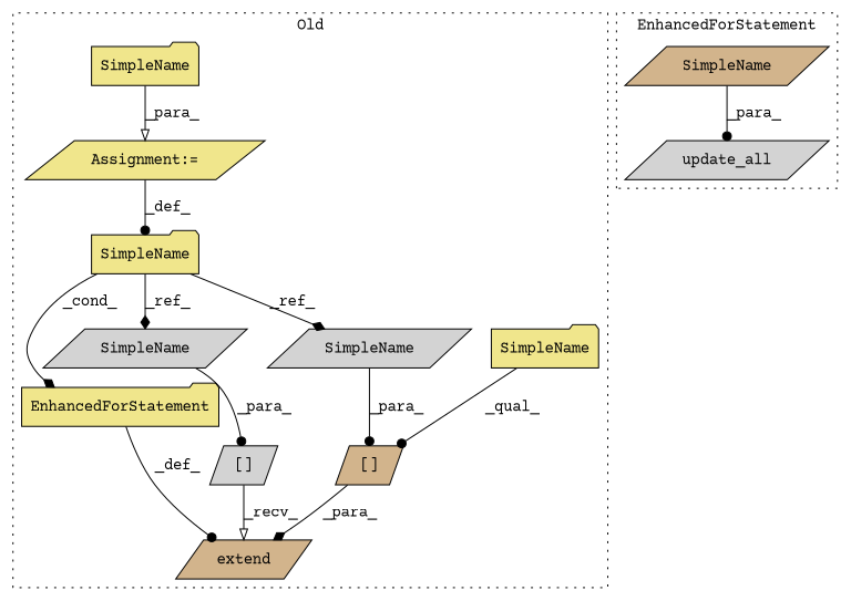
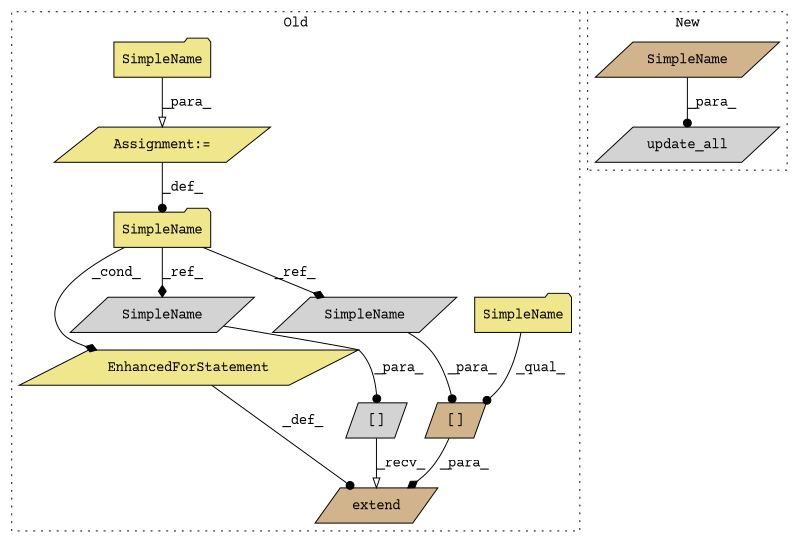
  digraph {
    fontname="Courier Prime"
    node [a=42 fillcolor=khaki fontname="Courier Prime" l=8 s="2306,2389" shape=parallelogram style=filled]
    edge [arrowhead=dot fontname="Courier Prime"]
    n1 [a=32 fillcolor=tan l="7,1" label=extend s="2423,2451"]
    n2 [a=2 fillcolor=lightgrey l="12,1" label="[]" s="2401,2421"]
-   n3 [a=70 l="57,2" label=EnhancedForStatement shape=folder]
+   n3 [a=70 l="57,2" label=EnhancedForStatement]
    n4 [a=2 fillcolor=tan l="12,1" label="[]" s="2430,2450"]
    n5 [a=7 l="57,2" label="Assignment:="]
    n6 [label=SimpleName s=2367 shape=folder]
    n7 [fillcolor=lightgrey label=SimpleName s=2442]
    n8 [fillcolor=lightgrey label=SimpleName s=2413]
    n9 [l=11 label=SimpleName s=2430 shape=folder]
    n10 [l=11 label=SimpleName s=2378 shape=folder]
    n11 [a=32 fillcolor=lightgrey l="11,1" label=update_all s="2325,2347"]
    n12 [fillcolor=tan l=11 label=SimpleName s=2336]
    subgraph cluster_1 {
      label=Old
      style=dotted
      n1
      n2
      n3
      n4
      n5
      n6
      n7
      n8
      n9
      n10
    }
    subgraph cluster_2 {
-     label=EnhancedForStatement
+     label=New
      style=dotted
      n11
      n12
    }
    n2 -> n1 [arrowhead=onormal label=_recv_]
    n3 -> n1 [label=_def_]
    n4 -> n1 [arrowhead=diamond label=_para_]
    n5 -> n6 [label=_def_]
    n6 -> n3 [arrowhead=diamond label=_cond_]
    n6 -> n7 [arrowhead=diamond label=_ref_]
    n6 -> n8 [arrowhead=diamond label=_ref_]
    n7 -> n4 [label=_para_]
    n8 -> n2 [label=_para_]
    n9 -> n4 [label=_qual_]
    n10 -> n5 [arrowhead=onormal label=_para_]
    n12 -> n11 [label=_para_]
  }
